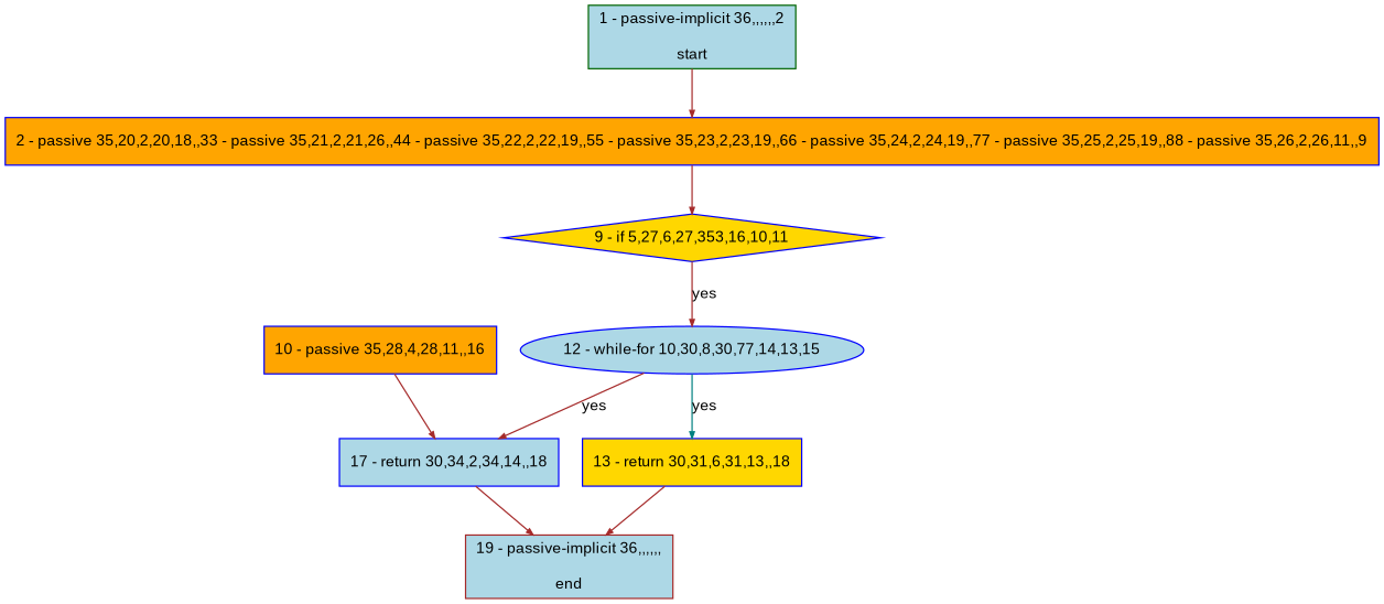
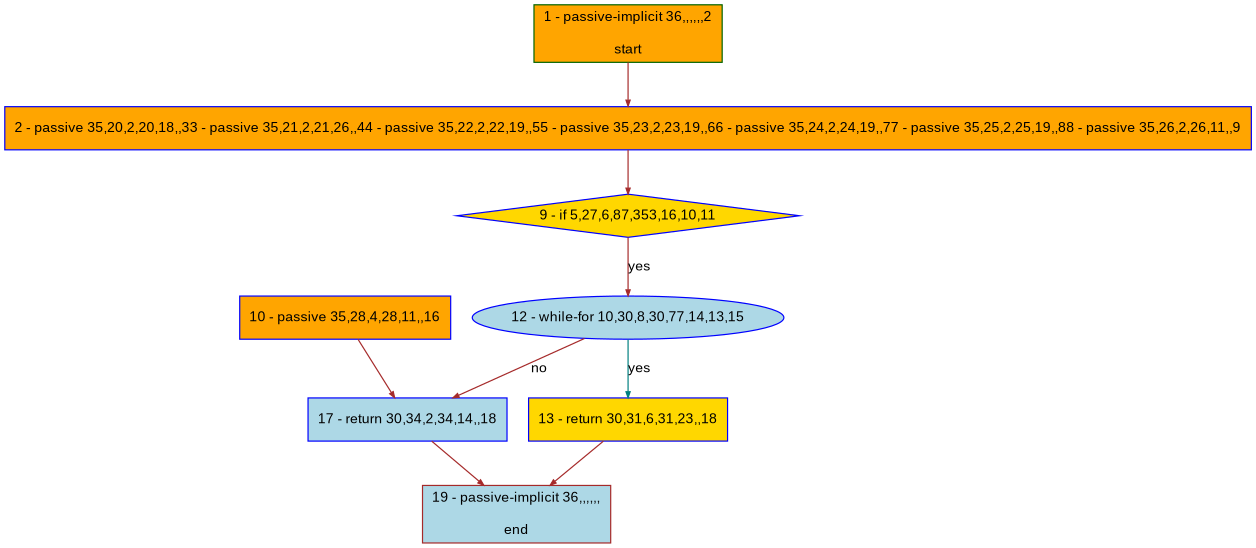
  digraph {
    bgcolor=white
    compound=true
    fillcolor="#FFFFCC"
    fontname=Arial
    fontsize=12
    pack=true
    packmode=clust
    style="rounded,filled"
    node [color="#0000ff" compound=true fillcolor=lightblue fixedsize=false fontname=Arial fontsize=12 node_initialized=no shape=box style=filled]
    edge [arrowhead=normal arrowsize=0.5 arrowtail=none color=brown compound=true dir=forward fontcolor=black fontname=Arial fontsize=12]
    n1 [fillcolor=orange label="2 - passive 35,20,2,20,18,,33 - passive 35,21,2,21,26,,44 - passive 35,22,2,22,19,,55 - passive 35,23,2,23,19,,66 - passive 35,24,2,24,19,,77 - passive 35,25,2,25,19,,88 - passive 35,26,2,26,11,,9"]
-   n2 [fillcolor=gold label="9 - if 5,27,6,27,353,16,10,11" shape=diamond]
+   n2 [fillcolor=gold label="9 - if 5,27,6,87,353,16,10,11" shape=diamond]
    n3 [label="12 - while-for 10,30,8,30,77,14,13,15" shape=oval]
-   n4 [color="#006400" label="1 - passive-implicit 36,,,,,,2\n\nstart"]
+   n4 [color="#006400" fillcolor=orange label="1 - passive-implicit 36,,,,,,2\n\nstart"]
    n5 [fillcolor=orange label="10 - passive 35,28,4,28,11,,16"]
    n6 [label="17 - return 30,34,2,34,14,,18"]
-   n7 [fillcolor=gold label="13 - return 30,31,6,31,13,,18"]
+   n7 [fillcolor=gold label="13 - return 30,31,6,31,23,,18"]
    n8 [color="#a52a2a" label="19 - passive-implicit 36,,,,,,\n\nend"]
    n1 -> n2
    n2 -> n3 [label=yes]
-   n3 -> n6 [label=yes]
+   n3 -> n6 [label=no]
    n3 -> n7 [color=teal label=yes]
    n4 -> n1
    n5 -> n6
    n6 -> n8
    n7 -> n8
  }
